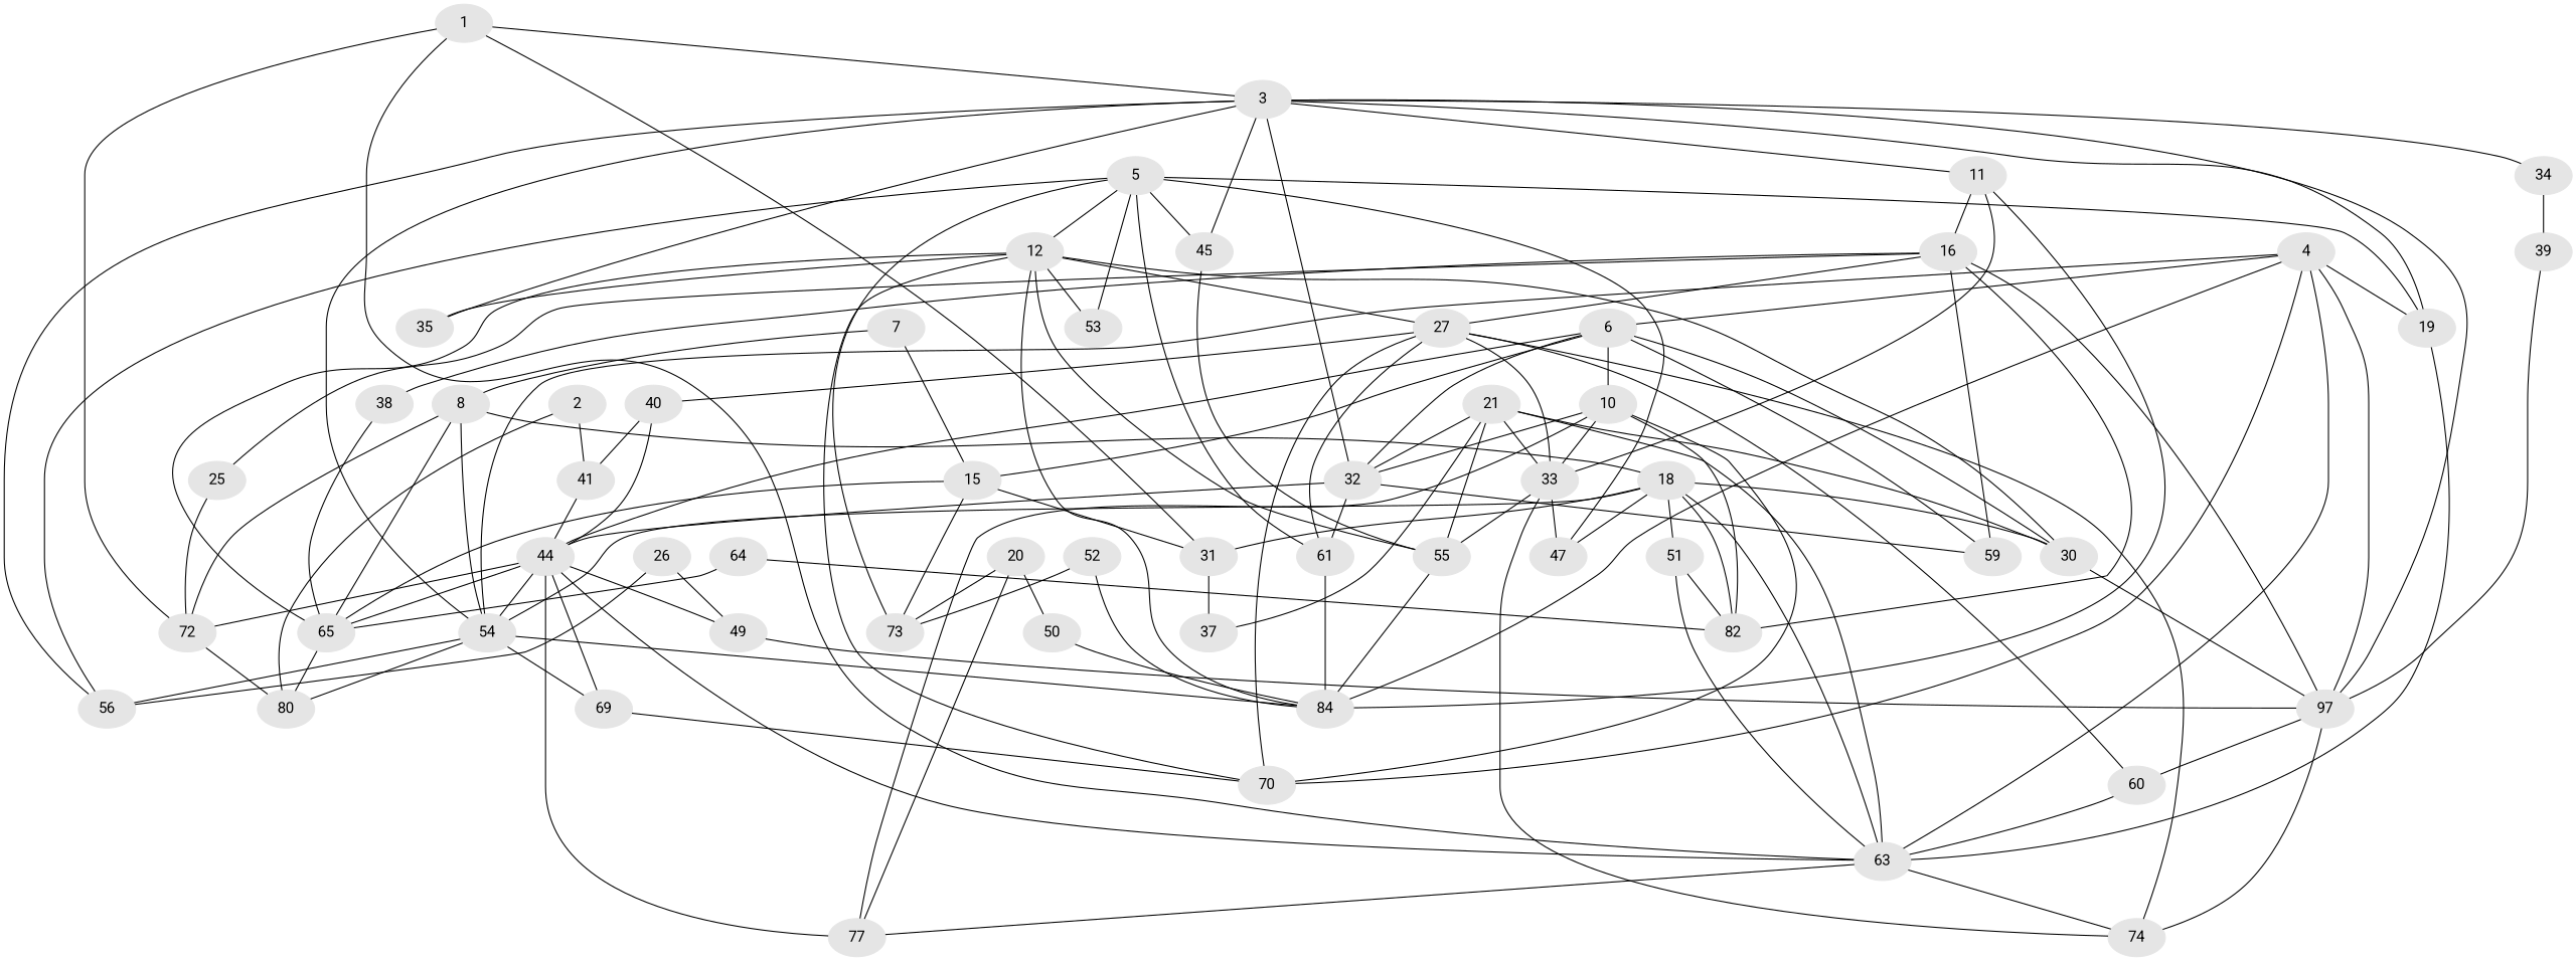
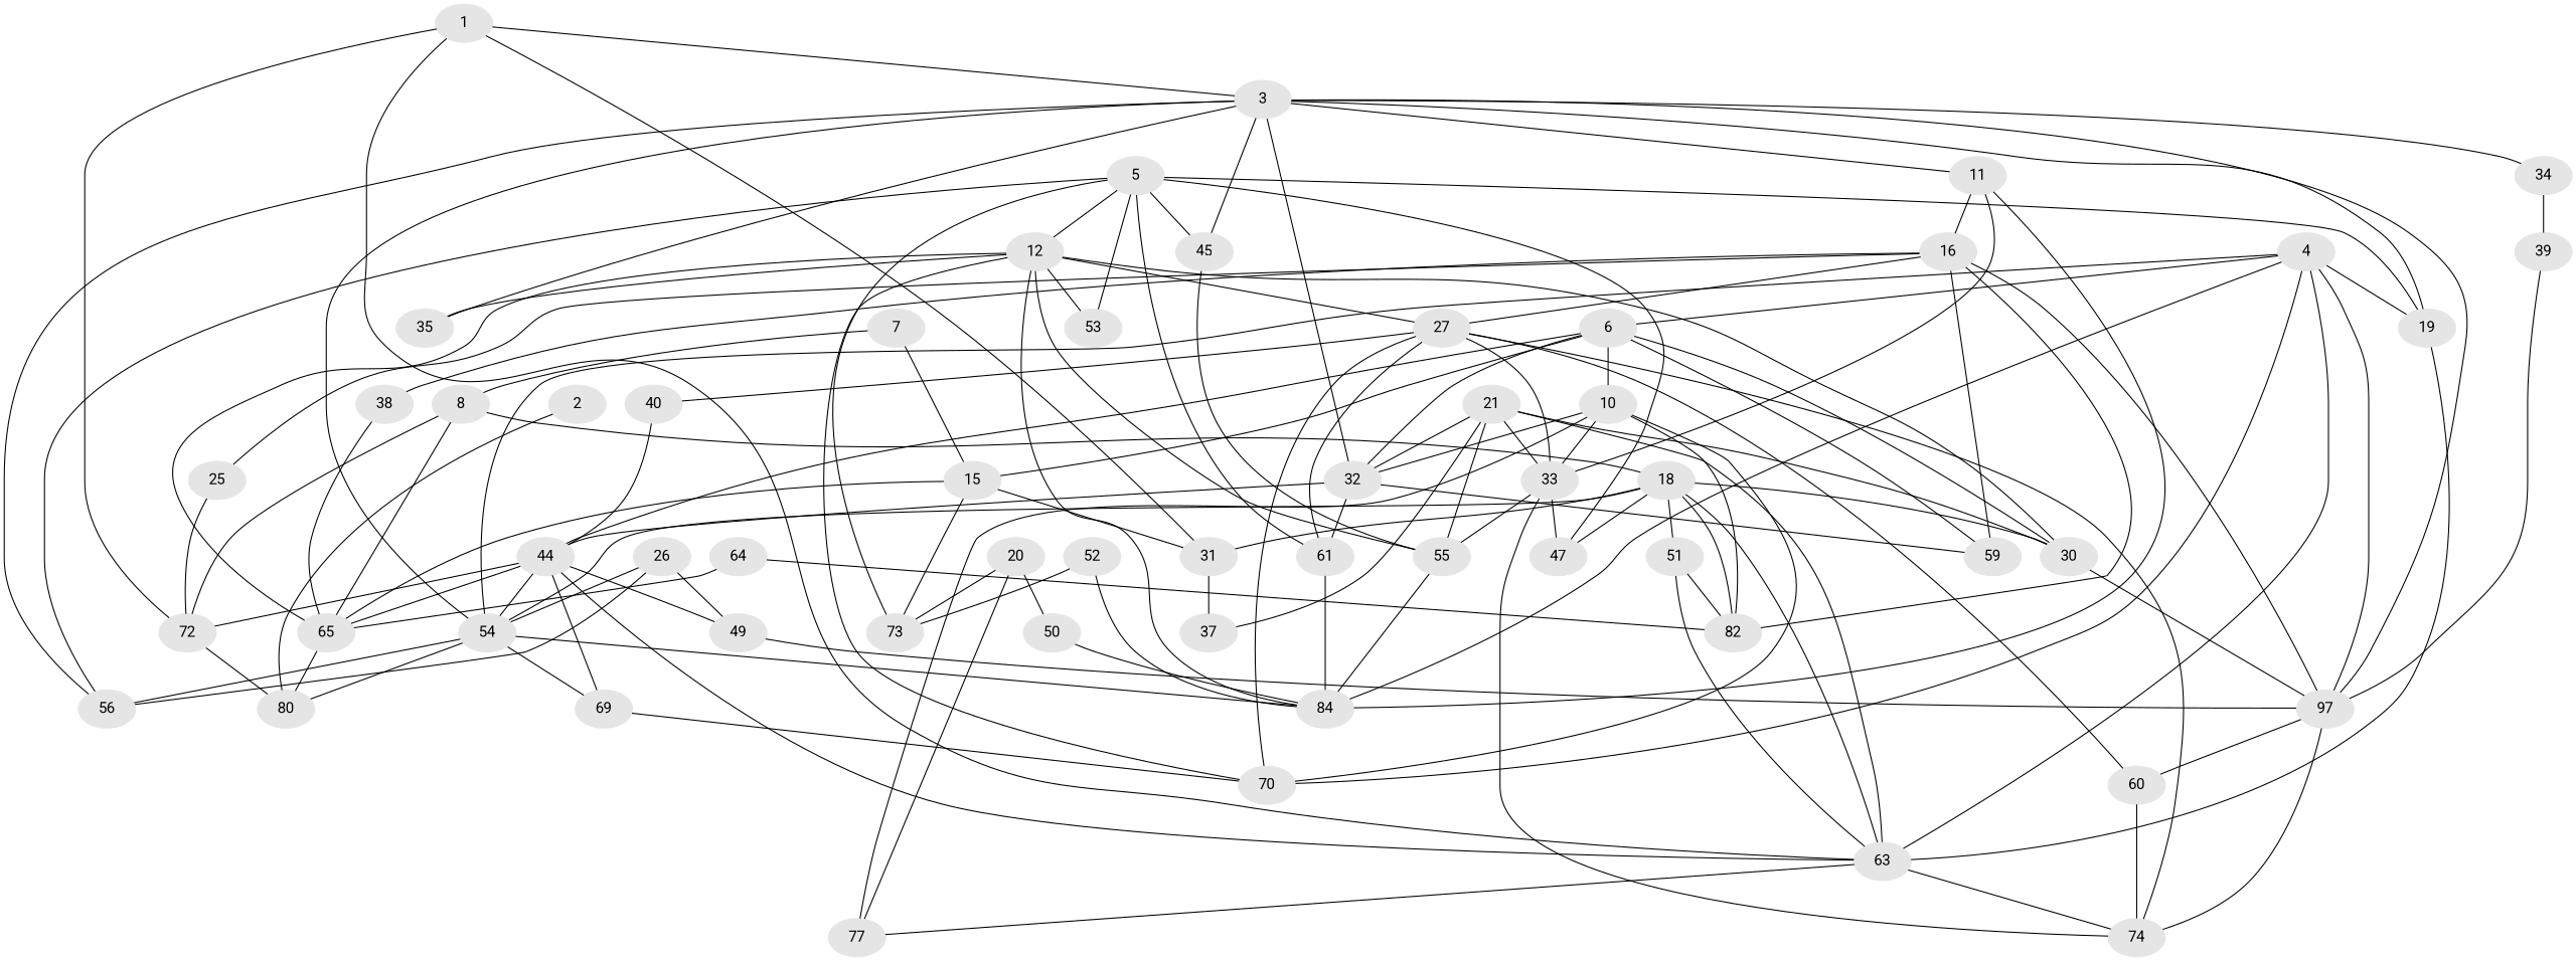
  graph {
    fontname=Roboto
    node [color=gray90 fontname=Roboto style=filled]
    edge [fontname=Roboto]
    1 [super="+68"]
    3 [super="+14+9+13"]
    31
    63
    72
    11
    19
    32 [super="+75"]
    34
    35
    45
    54 [super="+67"]
    56
    n14 [label=97 super="+62"]
    37
    77
    74
    80
    2
-   41
    44 [super="+83+66+76"]
    84
    33 [super="+78+58"]
    16 [super="+23"]
    61
    59
    39
    55
    69
    60
    4 [super="+17+42"]
    6 [super="+28"]
    70
    10 [super="+43"]
    15
    30
    5 [super="+24"]
    12 [super="+29+46"]
    47
    53
    73
    65
    27 [super="+48+71"]
    82
    49
    7
    8
    18 [super="+36+79"]
    51
    25
    38
    40
    20
    50
    21 [super="+22"]
    26
    52
    64
    1 -- 3
    1 -- 31
    1 -- 63
    1 -- 72
    3 -- 11
    3 -- 19
    3 -- 32
    3 -- 34
    3 -- 35
    3 -- 45
    3 -- 54
    3 -- 56
    3 -- n14
    31 -- 37
    63 -- 77
    63 -- 74
    72 -- 80
    11 -- 84
    11 -- 33
    11 -- 16
    19 -- 63
    32 -- 44
    32 -- 61
    32 -- 59
    34 -- 39
    45 -- 55
    54 -- 56
    54 -- 80
    54 -- 84
    54 -- 69
    n14 -- 74
    n14 -- 60
    2 -- 80
-   2 -- 41
-   41 -- 44
    44 -- 63
    44 -- 72
    44 -- 54
-   44 -- 77
    44 -- 69 [weight=2]
    44 -- 65
    44 -- 49
    33 -- 74
    33 -- 55
    33 -- 47
    16 -- n14
    16 -- 59
    16 -- 27
    16 -- 82
    16 -- 25
    16 -- 38
    61 -- 84
    39 -- n14
    55 -- 84
    69 -- 70
-   60 -- 63
+   60 -- 74
    4 -- 63
    4 -- 19
    4 -- 54
    4 -- n14
    4 -- 84
    4 -- 6
    4 -- 70
    6 -- 32
    6 -- 44
    6 -- 59
    6 -- 10
    6 -- 15
    6 -- 30
    10 -- 32
    10 -- 77
    10 -- 33
    10 -- 70
    10 -- 82
    15 -- 31
    15 -- 73
    15 -- 65
    30 -- n14
    5 -- 19
    5 -- 45
    5 -- 56
    5 -- 61
    5 -- 12
    5 -- 47
    5 -- 53
    5 -- 73
    12 -- 35
    12 -- 84
    12 -- 55
    12 -- 70
    12 -- 30
    12 -- 53
    12 -- 65
    12 -- 27
    65 -- 80
    27 -- 74
    27 -- 33
    27 -- 61
    27 -- 60
    27 -- 70
    27 -- 40
    49 -- n14
    7 -- 15
    7 -- 8
    8 -- 72
-   8 -- 54
+   26 -- 54
    8 -- 65
    8 -- 18
    18 -- 31
    18 -- 63
    18 -- 54
    18 -- 30
    18 -- 47
    18 -- 82
    18 -- 51
    51 -- 63
    51 -- 82
    25 -- 72
    38 -- 65
-   40 -- 41
    40 -- 44
    20 -- 77
    20 -- 73
    20 -- 50
    50 -- 84
    21 -- 63
    21 -- 32
    21 -- 37
    21 -- 33
    21 -- 55
    21 -- 30
    26 -- 56
    26 -- 49
    52 -- 84
    52 -- 73
    64 -- 65
    64 -- 82
  }
